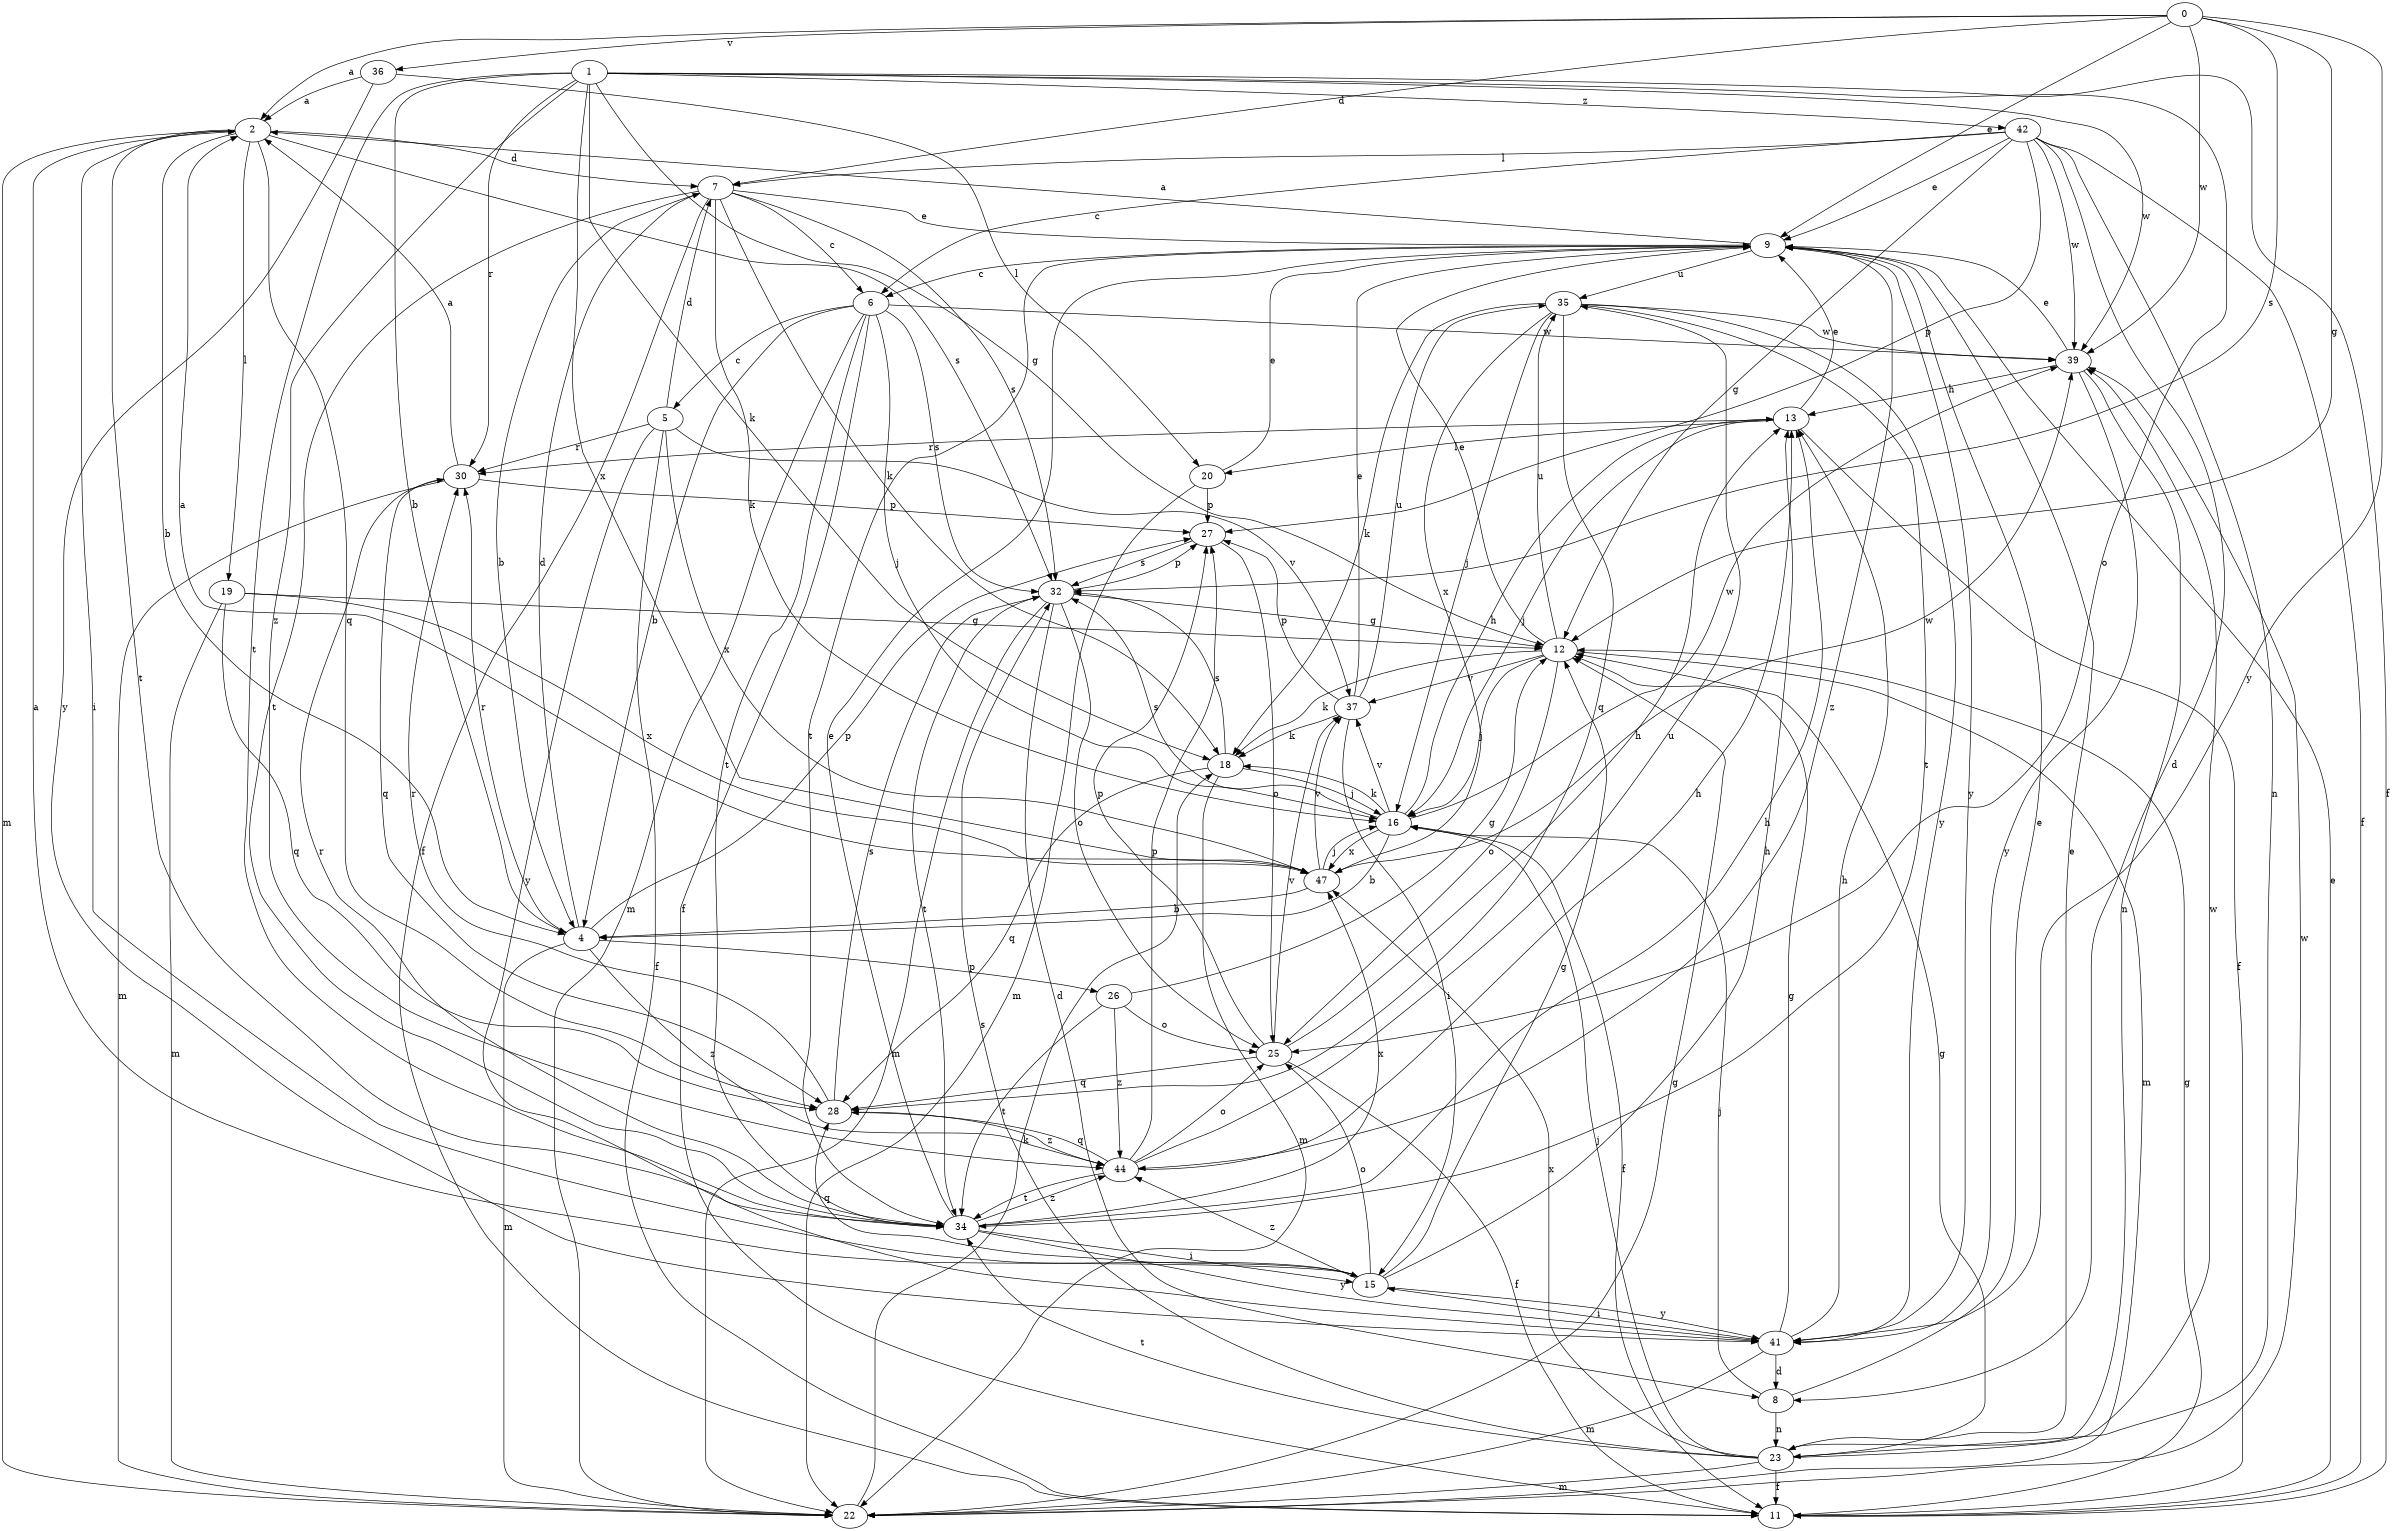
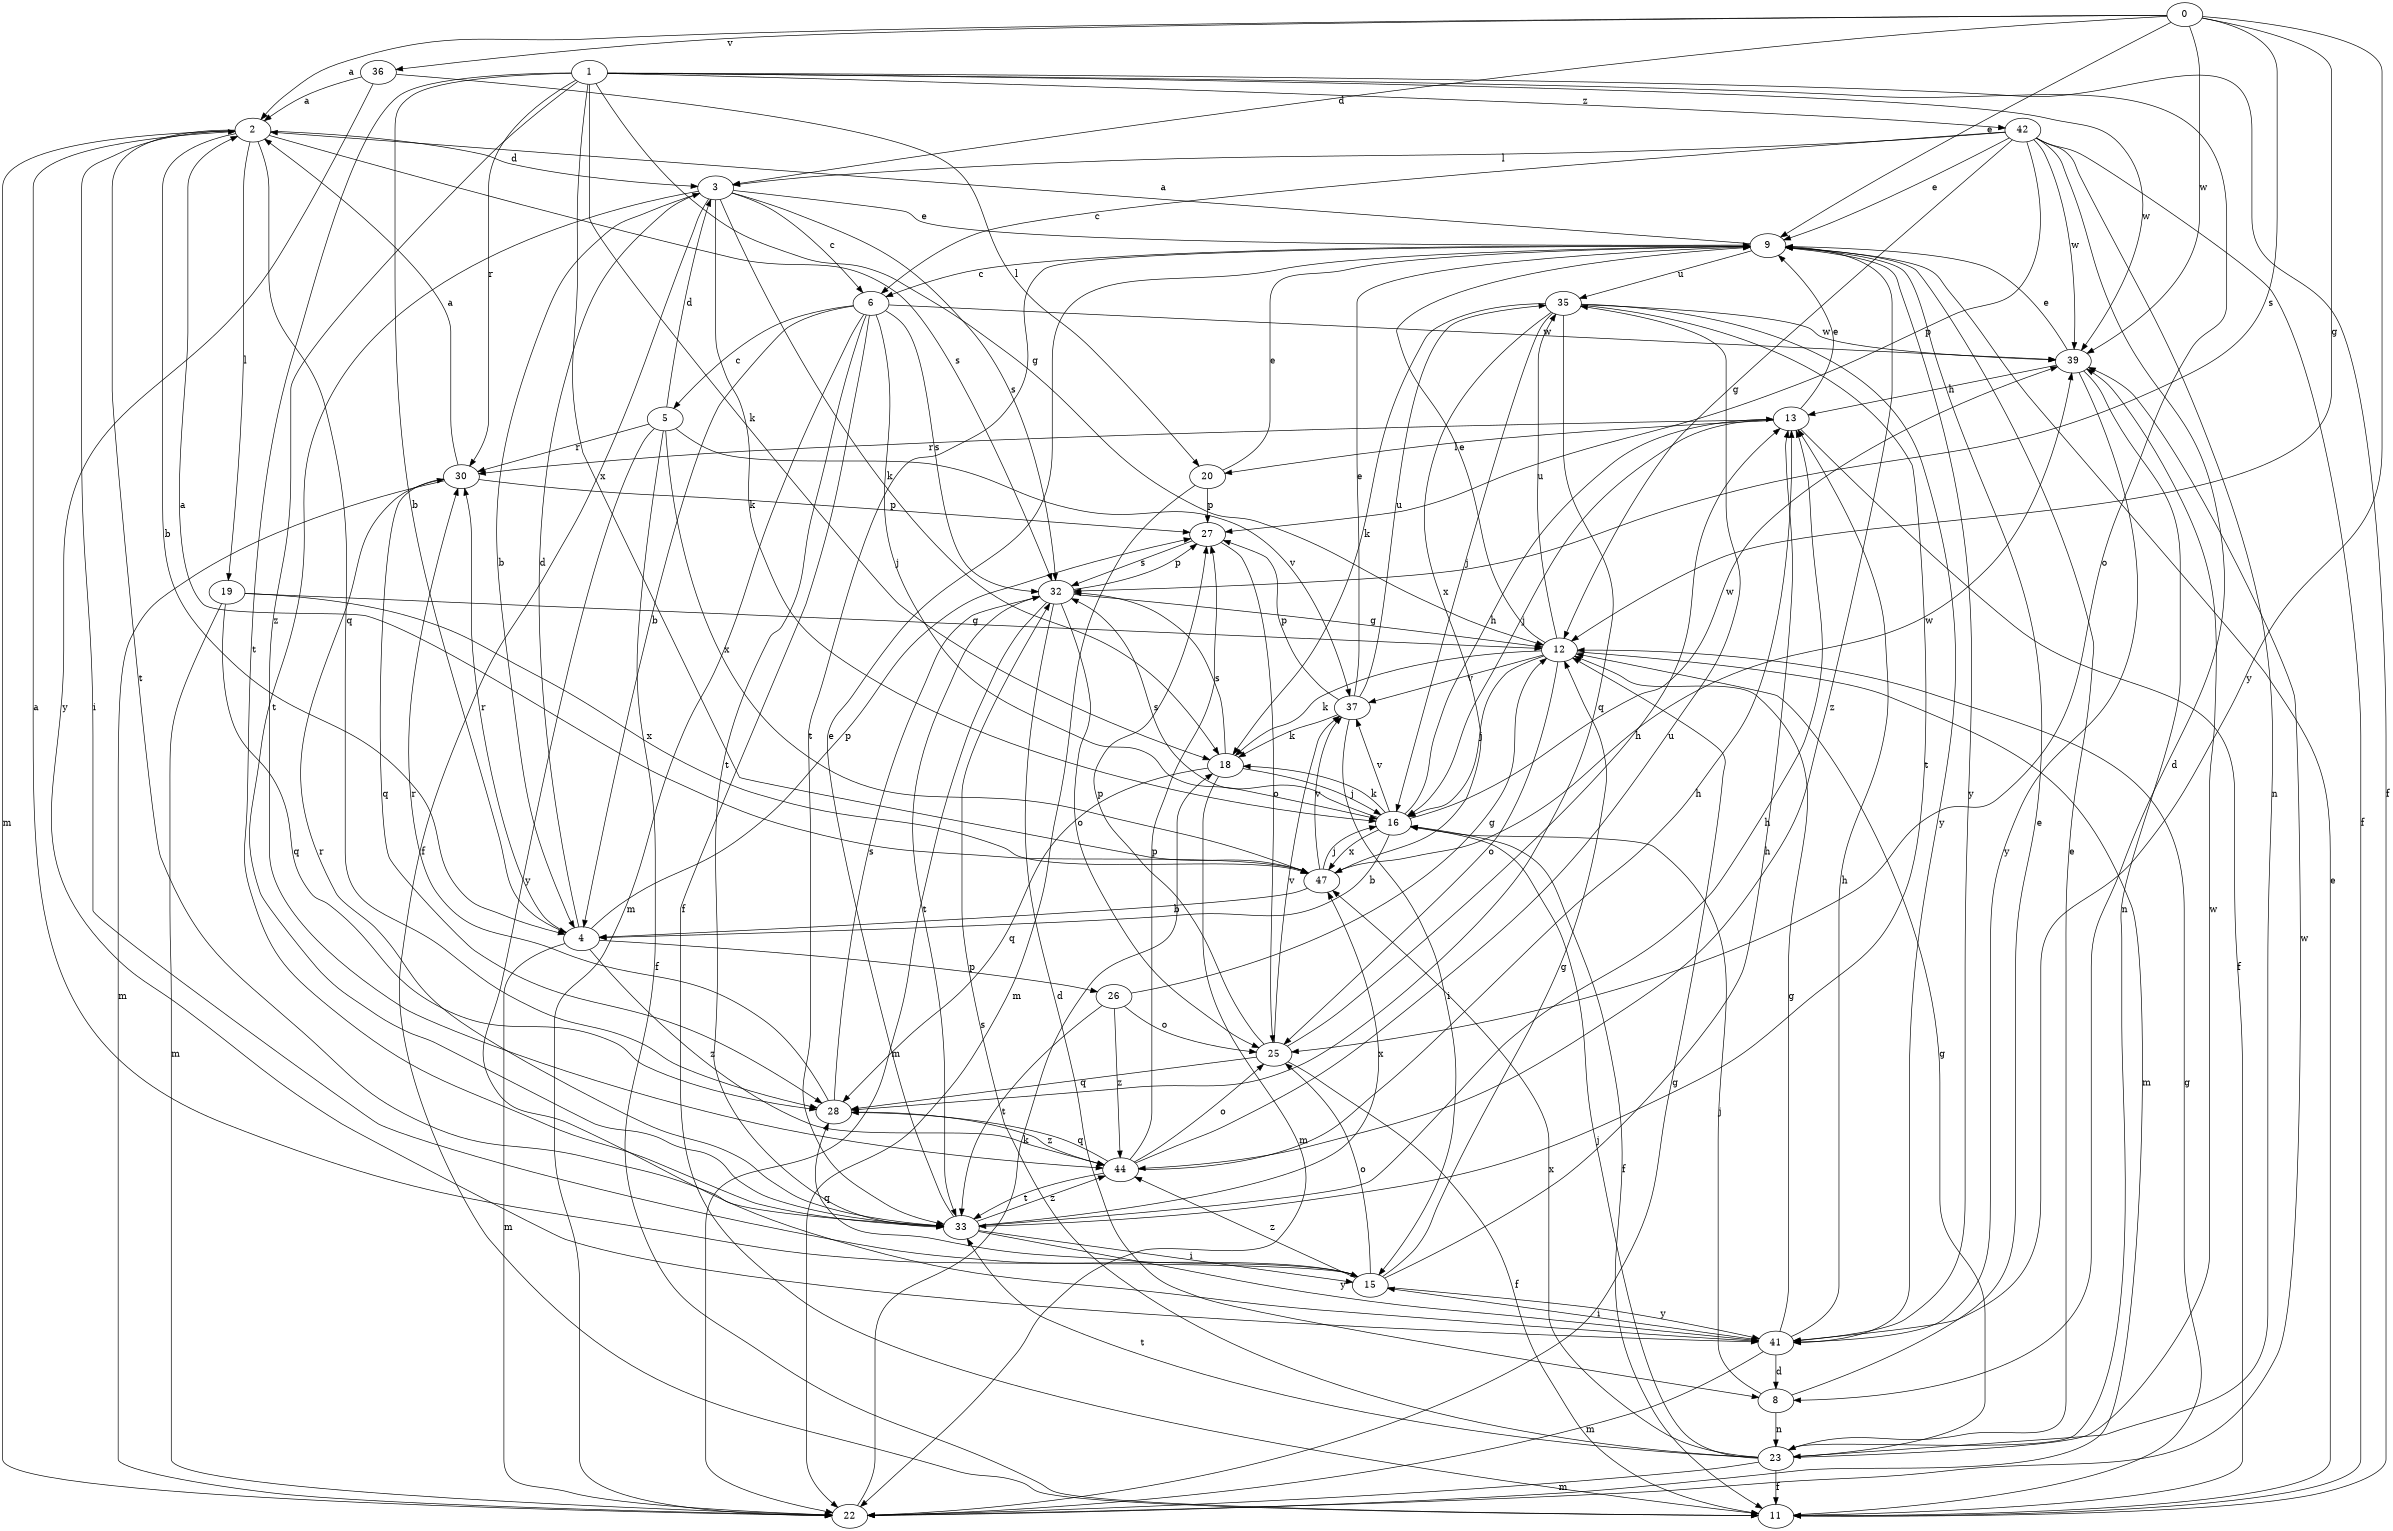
  strict digraph {
    0
    2
-   7
+   7 [label=3]
    9
    12
    32
    36
    39
    41
    4
-   33 [label=34]
+   33
    15
    19
    22
    28
    11
    18
    6
    16
    44
    35
    25
    37
    27
    8
    20
    23
    13
    1
    30
    n31 [label=47]
    42
    26
    5
    0 -> 2 [label=a]
    0 -> 7 [label=d]
    0 -> 9 [label=e]
    0 -> 12 [label=g]
    0 -> 32 [label=s]
    0 -> 36 [label=v]
    0 -> 39 [label=w]
    0 -> 41 [label=y]
    2 -> 7 [label=d]
    2 -> 32 [label=s]
    2 -> 4 [label=b]
    2 -> 33 [label=t]
    2 -> 15 [label=i]
    2 -> 19 [label=l]
    2 -> 22 [label=m]
    2 -> 28 [label=q]
    7 -> 9 [label=e]
    7 -> 32 [label=s]
    7 -> 4 [label=b]
    7 -> 33 [label=t]
    7 -> 11 [label=f]
    7 -> 18 [label=k]
    7 -> 6 [label=c]
    7 -> 16 [label=k]
    9 -> 2 [label=a]
    9 -> 41 [label=y]
    9 -> 33 [label=t]
    9 -> 6 [label=c]
    9 -> 44 [label=z]
    9 -> 35 [label=u]
    12 -> 9 [label=e]
    12 -> 22 [label=m]
    12 -> 18 [label=k]
    12 -> 16 [label=j]
    12 -> 35 [label=u]
    12 -> 25 [label=o]
    12 -> 37 [label=v]
    32 -> 12 [label=g]
    32 -> 33 [label=t]
    32 -> 22 [label=m]
    32 -> 25 [label=o]
    32 -> 27 [label=p]
    32 -> 8 [label=d]
    36 -> 2 [label=a]
    36 -> 41 [label=y]
    36 -> 20 [label=l]
    39 -> 9 [label=e]
    39 -> 41 [label=y]
    39 -> 23 [label=n]
    39 -> 13 [label=h]
    41 -> 12 [label=g]
    41 -> 15 [label=i]
    41 -> 22 [label=m]
    41 -> 8 [label=d]
    41 -> 13 [label=h]
    4 -> 7 [label=d]
    4 -> 22 [label=m]
    4 -> 44 [label=z]
    4 -> 27 [label=p]
    4 -> 30 [label=r]
    4 -> 26 [label=p]
    33 -> 9 [label=e]
    33 -> 41 [label=y]
    33 -> 15 [label=i]
    33 -> 44 [label=z]
    33 -> 13 [label=h]
    33 -> 30 [label=r]
    33 -> n31 [label=x]
    15 -> 2 [label=a]
    15 -> 12 [label=g]
    15 -> 41 [label=y]
    15 -> 28 [label=q]
    15 -> 44 [label=z]
    15 -> 25 [label=o]
    15 -> 13 [label=h]
    19 -> 12 [label=g]
    19 -> 22 [label=m]
    19 -> 28 [label=q]
    19 -> n31 [label=x]
    22 -> 12 [label=g]
    22 -> 39 [label=w]
    22 -> 18 [label=k]
    28 -> 32 [label=s]
    28 -> 44 [label=z]
    28 -> 30 [label=r]
    11 -> 9 [label=e]
    11 -> 12 [label=g]
    18 -> 32 [label=s]
    18 -> 22 [label=m]
    18 -> 28 [label=q]
    18 -> 16 [label=j]
    6 -> 32 [label=s]
    6 -> 39 [label=w]
    6 -> 4 [label=b]
    6 -> 33 [label=t]
    6 -> 22 [label=m]
    6 -> 11 [label=f]
    6 -> 16 [label=j]
    6 -> 5 [label=c]
    16 -> 32 [label=s]
    16 -> 39 [label=w]
    16 -> 4 [label=b]
    16 -> 11 [label=f]
    16 -> 18 [label=k]
    16 -> 37 [label=v]
    16 -> 13 [label=h]
    16 -> n31 [label=x]
    44 -> 33 [label=t]
    44 -> 28 [label=q]
    44 -> 35 [label=u]
    44 -> 25 [label=o]
    44 -> 27 [label=p]
    44 -> 13 [label=h]
    35 -> 39 [label=w]
    35 -> 41 [label=y]
    35 -> 33 [label=t]
    35 -> 28 [label=q]
    35 -> 18 [label=k]
    35 -> 16 [label=j]
    35 -> n31 [label=x]
    25 -> 28 [label=q]
    25 -> 11 [label=f]
    25 -> 37 [label=v]
    25 -> 27 [label=p]
    25 -> 13 [label=h]
    37 -> 9 [label=e]
    37 -> 15 [label=i]
    37 -> 18 [label=k]
    37 -> 35 [label=u]
    37 -> 27 [label=p]
    27 -> 32 [label=s]
    27 -> 25 [label=o]
    8 -> 9 [label=e]
    8 -> 16 [label=j]
    8 -> 23 [label=n]
    20 -> 9 [label=e]
    20 -> 22 [label=m]
    20 -> 27 [label=p]
    23 -> 9 [label=e]
    23 -> 12 [label=g]
    23 -> 32 [label=s]
    23 -> 39 [label=w]
    23 -> 33 [label=t]
    23 -> 22 [label=m]
    23 -> 11 [label=f]
    23 -> 16 [label=j]
    23 -> n31 [label=x]
    13 -> 9 [label=e]
    13 -> 11 [label=f]
    13 -> 16 [label=j]
    13 -> 20 [label=l]
    13 -> 30 [label=r]
    1 -> 12 [label=g]
    1 -> 39 [label=w]
    1 -> 4 [label=b]
    1 -> 33 [label=t]
    1 -> 11 [label=f]
    1 -> 18 [label=k]
    1 -> 44 [label=z]
    1 -> 25 [label=o]
    1 -> 30 [label=r]
    1 -> n31 [label=x]
    1 -> 42 [label=z]
    30 -> 2 [label=a]
    30 -> 22 [label=m]
    30 -> 28 [label=q]
    30 -> 27 [label=p]
    n31 -> 2 [label=a]
    n31 -> 39 [label=w]
    n31 -> 4 [label=b]
    n31 -> 16 [label=j]
    n31 -> 37 [label=v]
    42 -> 7 [label=l]
    42 -> 9 [label=e]
    42 -> 12 [label=g]
    42 -> 39 [label=w]
    42 -> 11 [label=f]
    42 -> 6 [label=c]
    42 -> 27 [label=p]
    42 -> 8 [label=d]
    42 -> 23 [label=n]
    26 -> 12 [label=g]
    26 -> 33 [label=t]
    26 -> 44 [label=z]
    26 -> 25 [label=o]
    5 -> 7 [label=d]
    5 -> 41 [label=y]
    5 -> 11 [label=f]
    5 -> 37 [label=v]
    5 -> 30 [label=r]
    5 -> n31 [label=x]
  }
